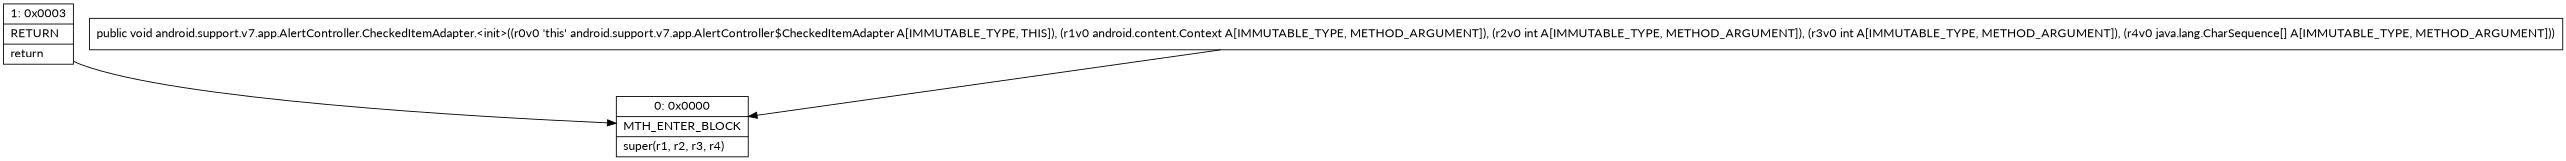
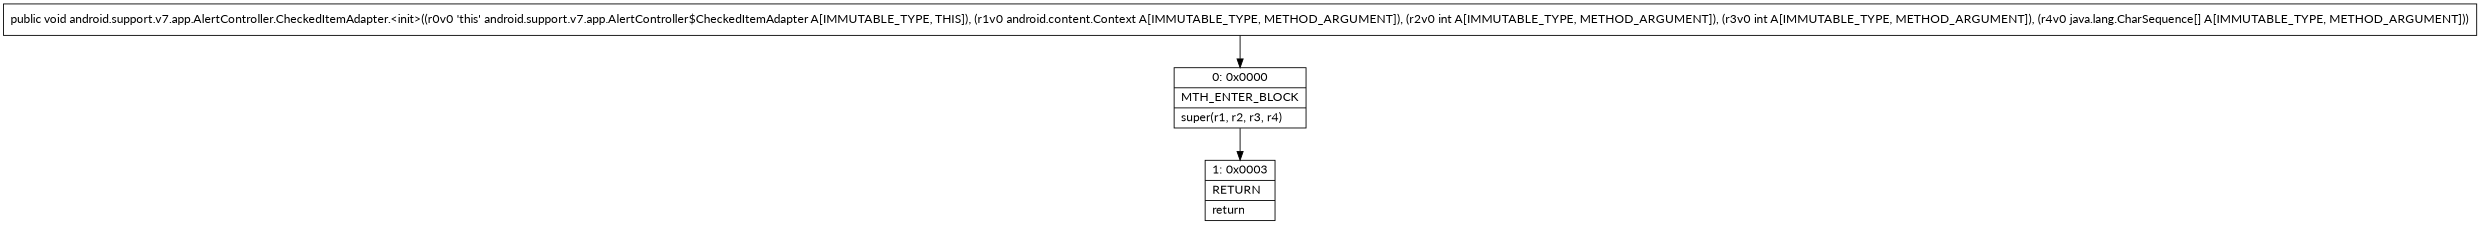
  digraph {
    fontname=Lato
    node [shape=record fontname=Lato]
    edge [fontname=Lato]
    n1 [label="{0\:\ 0x0000|MTH_ENTER_BLOCK\l|super(r1, r2, r3, r4)\l}"]
    n2 [label="{1\:\ 0x0003|RETURN\l|return\l}"]
    n3 [label="{public void android.support.v7.app.AlertController.CheckedItemAdapter.\<init\>((r0v0 'this' android.support.v7.app.AlertController$CheckedItemAdapter A[IMMUTABLE_TYPE, THIS]), (r1v0 android.content.Context A[IMMUTABLE_TYPE, METHOD_ARGUMENT]), (r2v0 int A[IMMUTABLE_TYPE, METHOD_ARGUMENT]), (r3v0 int A[IMMUTABLE_TYPE, METHOD_ARGUMENT]), (r4v0 java.lang.CharSequence[] A[IMMUTABLE_TYPE, METHOD_ARGUMENT])) }"]
-   n2 -> n1
+   n1 -> n2
    n3 -> n1
  }
